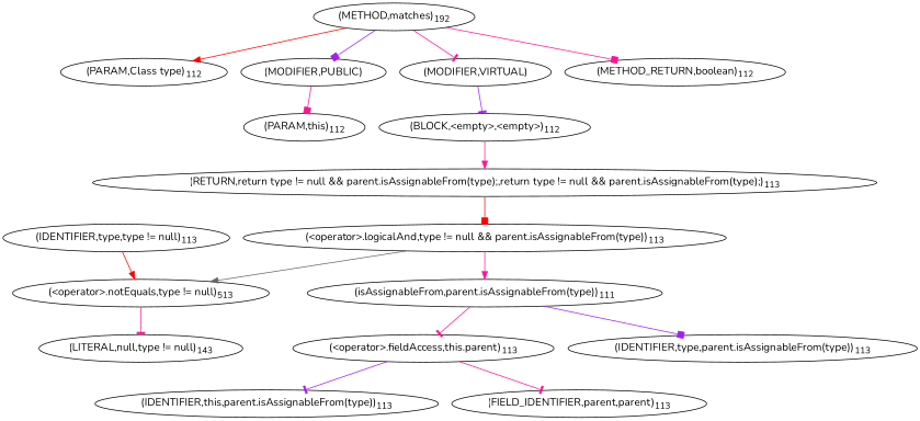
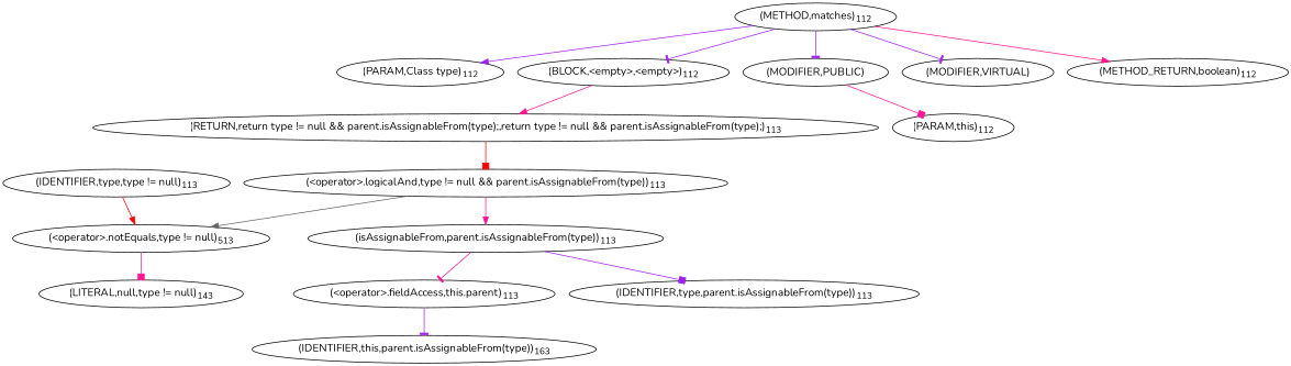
  digraph {
    fontname=Nunito
    node [fontname=Nunito]
    edge [arrowhead=normal color=deeppink fontname=Nunito]
-   n1 [label=<(METHOD,matches)<SUB>192</SUB>>]
+   n1 [label=<(METHOD,matches)<SUB>112</SUB>>]
    n2 [label=<(PARAM,Class type)<SUB>112</SUB>>]
    n3 [label=<(BLOCK,&lt;empty&gt;,&lt;empty&gt;)<SUB>112</SUB>>]
    n4 [label=<(MODIFIER,PUBLIC)>]
    n5 [label=<(MODIFIER,VIRTUAL)>]
    n6 [label=<(METHOD_RETURN,boolean)<SUB>112</SUB>>]
    n7 [label=<(PARAM,this)<SUB>112</SUB>>]
    n8 [label=<(RETURN,return type != null &amp;&amp; parent.isAssignableFrom(type);,return type != null &amp;&amp; parent.isAssignableFrom(type);)<SUB>113</SUB>>]
    n9 [label=<(&lt;operator&gt;.logicalAnd,type != null &amp;&amp; parent.isAssignableFrom(type))<SUB>113</SUB>>]
    n10 [label=<(&lt;operator&gt;.notEquals,type != null)<SUB>513</SUB>>]
-   n11 [label=<(isAssignableFrom,parent.isAssignableFrom(type))<SUB>111</SUB>>]
+   n11 [label=<(isAssignableFrom,parent.isAssignableFrom(type))<SUB>113</SUB>>]
    n12 [label=<(LITERAL,null,type != null)<SUB>143</SUB>>]
    n13 [label=<(&lt;operator&gt;.fieldAccess,this.parent)<SUB>113</SUB>>]
    n14 [label=<(IDENTIFIER,type,parent.isAssignableFrom(type))<SUB>113</SUB>>]
    n15 [label=<(IDENTIFIER,type,type != null)<SUB>113</SUB>>]
-   n16 [label=<(IDENTIFIER,this,parent.isAssignableFrom(type))<SUB>113</SUB>>]
-   n17 [label=<(FIELD_IDENTIFIER,parent,parent)<SUB>113</SUB>>]
-   n1 -> n2 [color=red]
-   n5 -> n3 [arrowhead=tee color=purple]
-   n1 -> n4 [arrowhead=box color=purple]
-   n1 -> n5 [arrowhead=tee]
-   n1 -> n6 [arrowhead=box]
+   n16 [label=<(IDENTIFIER,this,parent.isAssignableFrom(type))<SUB>163</SUB>>]
+   n1 -> n2 [color=purple]
+   n1 -> n3 [arrowhead=tee color=purple]
+   n1 -> n4 [arrowhead=tee color=purple]
+   n1 -> n5 [arrowhead=tee color=purple]
+   n1 -> n6
    n3 -> n8
    n4 -> n7 [arrowhead=box]
    n8 -> n9 [arrowhead=box color=red]
    n9 -> n10 [color=gray40]
    n9 -> n11
-   n10 -> n12 [arrowhead=tee]
+   n10 -> n12 [arrowhead=box]
    n11 -> n13 [arrowhead=tee]
    n11 -> n14 [arrowhead=box color=purple]
    n13 -> n16 [arrowhead=tee color=purple]
-   n13 -> n17 [arrowhead=tee]
    n15 -> n10 [color=red]
  }
